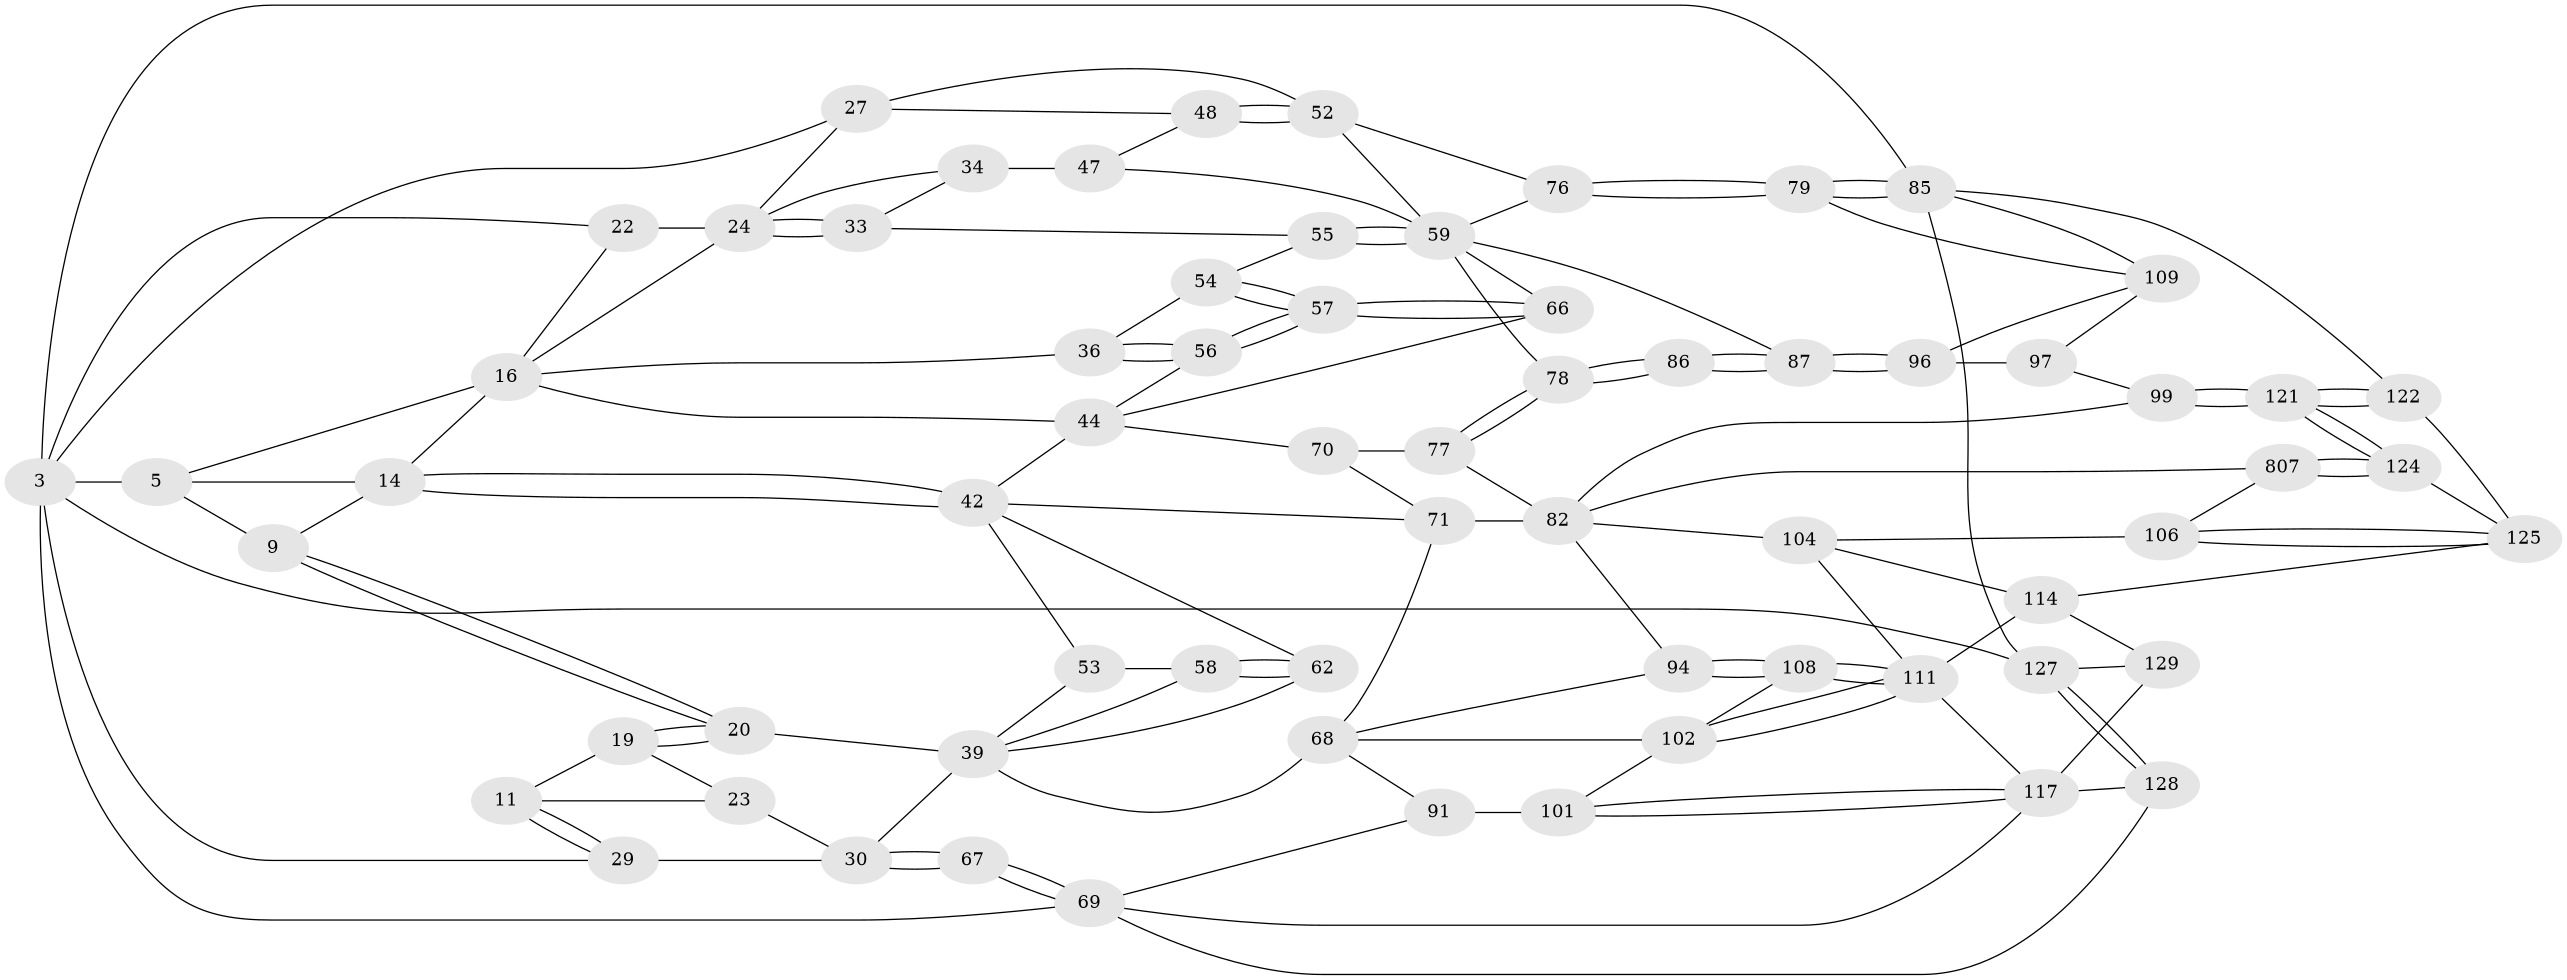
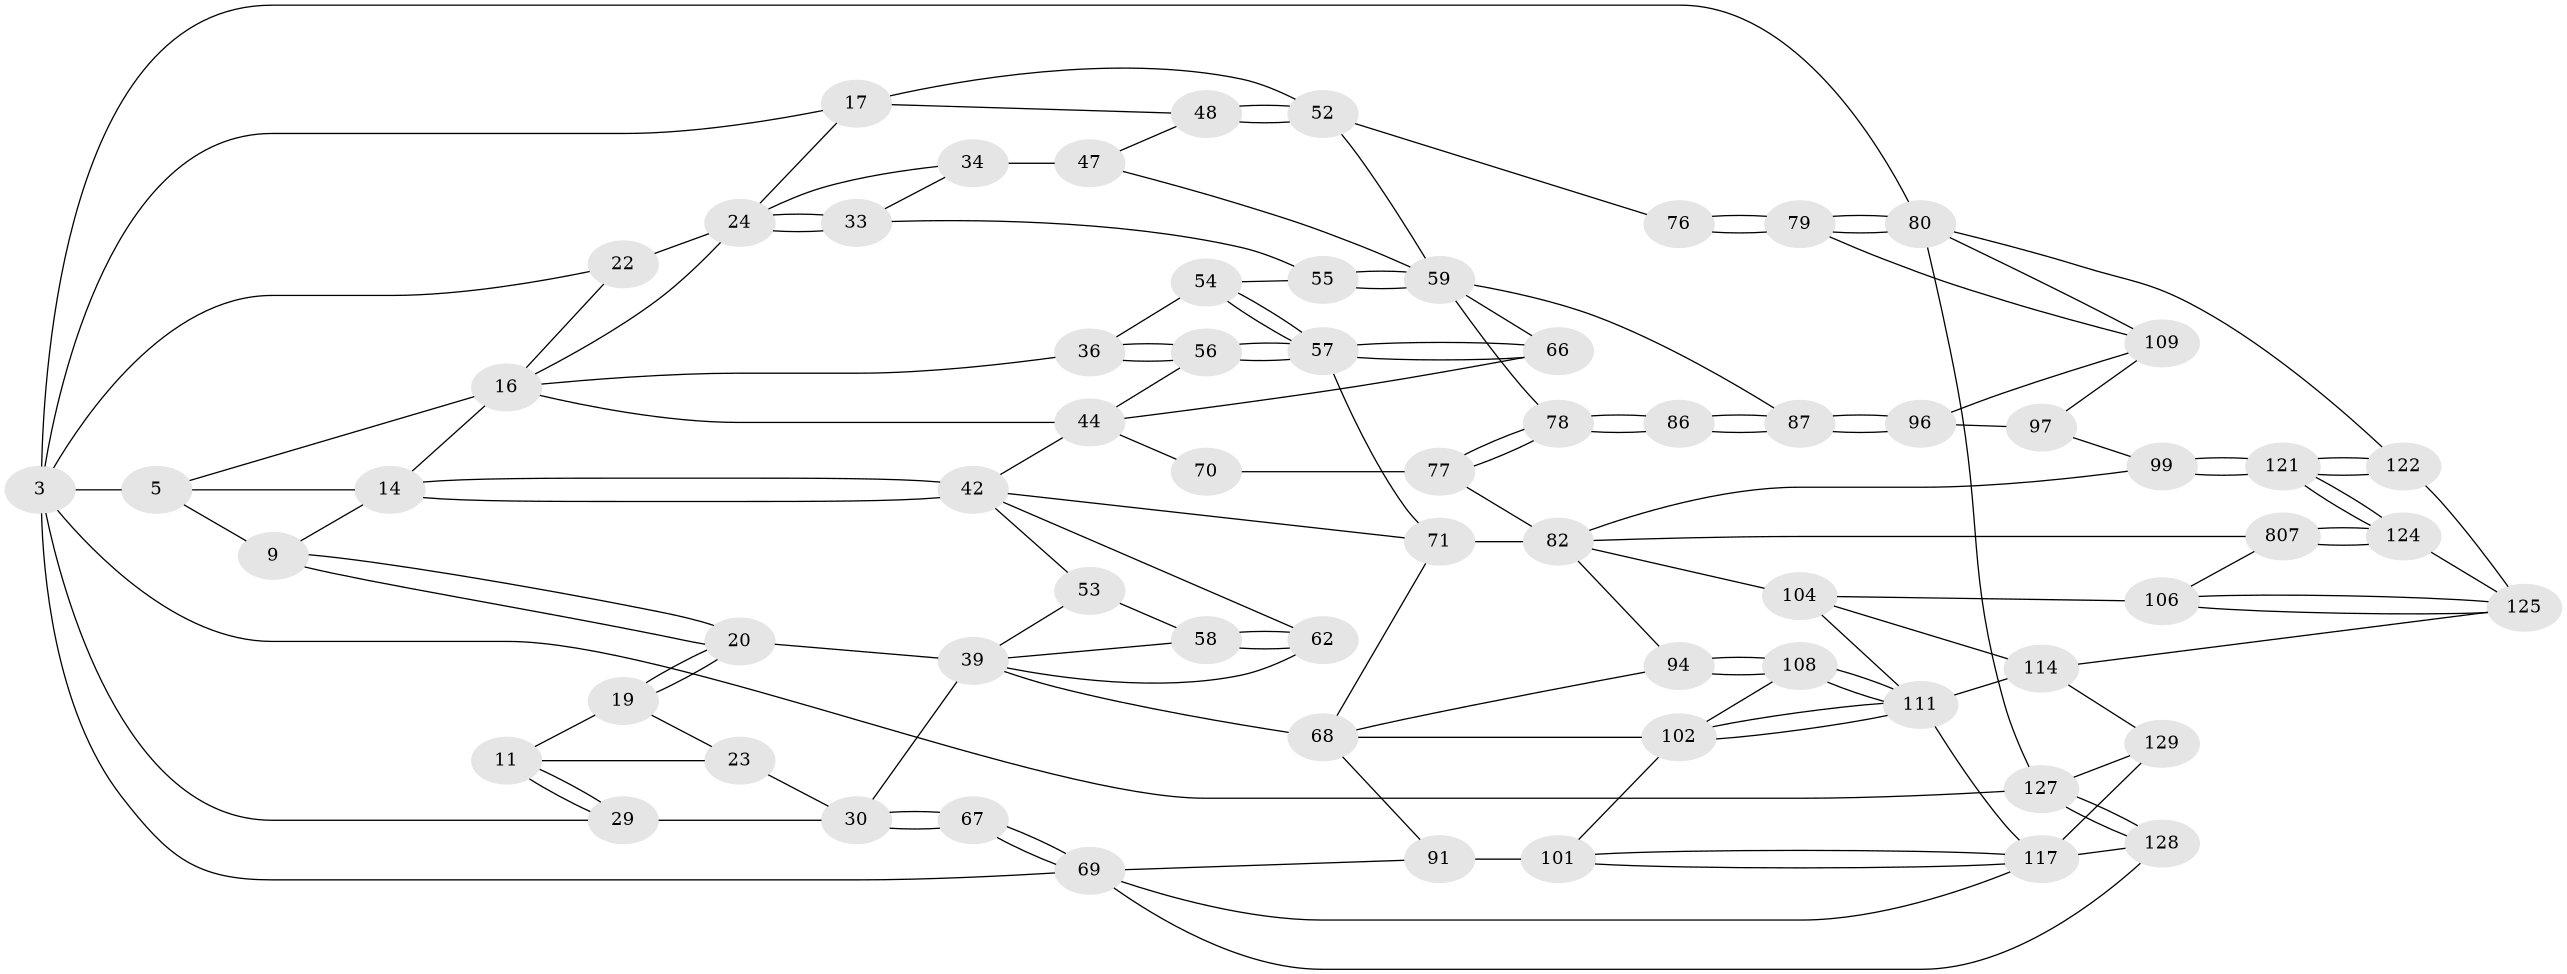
  graph {
    rankdir=LR
    node [color=gray90 style=filled]
    3 [super="+4+32"]
    5 [super="+6"]
    22
-   27 [super="+28"]
+   27 [super="+28" label=17]
    29
    69 [super="+89"]
-   80 [super="+81+120" label=85]
+   80 [super="+81+120"]
    127
    9 [super="+10"]
    14 [super="+15"]
    20
    11 [super="+12"]
    19
    23
    16 [super="+17+35"]
    24 [super="+25"]
    48
    52 [super="+53"]
    30 [super="+31"]
    91
    117 [super="+119+118"]
    128
    109 [super="+110"]
    122
    129 [super="+136"]
    42 [super="+43+51"]
    36 [super="+37"]
    44 [super="+45+65"]
    39 [super="+64+40"]
    n30 [label=53]
    62
    n32 [label=71 super="+74+85"]
    33 [super="+38"]
    34 [super="+46"]
    54
    56
    70 [super="+71"]
    66
    58
    68 [super="+84"]
    67
    55
    47
    59 [super="+72+60"]
    76
    57
    94
    102 [super="+103"]
    77
    82 [super="+83+88"]
    78
    87
    79
    86
    96
    101
    108
    111 [super="+112"]
    99
    104 [super="+105"]
    n61 [label=807]
    125 [super="+126"]
    121
    106
    114 [super="+130+115"]
    124
    97 [super="+100"]
    3 -- 5
    3 -- 22
    3 -- 27
    3 -- 29
    3 -- 69
    3 -- 80
    3 -- 127
    5 -- 9
    5 -- 14
    5 -- 16
    22 -- 24
    27 -- 48
    27 -- 52
    29 -- 30
    69 -- 91
    69 -- 117
    69 -- 128
    80 -- 127
    80 -- 109
    80 -- 122
    127 -- 128
    127 -- 128
    127 -- 129
    9 -- 14
    9 -- 20
    9 -- 20
    14 -- 16
    14 -- 42
    14 -- 42
    20 -- 39
    11 -- 29
    11 -- 29
    11 -- 19
    11 -- 23
    19 -- 20
    19 -- 20
    19 -- 23
    23 -- 30
    16 -- 22
    16 -- 24
    16 -- 36
    16 -- 44
    24 -- 27
    24 -- 33
    24 -- 33
    24 -- 34
    48 -- 52
    48 -- 52
    52 -- 59
    52 -- 76
    30 -- 39
    30 -- 67
    30 -- 67
    91 -- 101
    117 -- 128
    117 -- 129
    122 -- 125
    42 -- 44
    42 -- n30
    42 -- 62
    42 -- n32
    36 -- 54
    36 -- 56
    36 -- 56
    44 -- 56
    44 -- 70
    44 -- 66
    39 -- n30
    39 -- 62
    39 -- 58
    39 -- 68
    n30 -- 58
    n32 -- 82 [weight=2]
    33 -- 34 [weight=2]
    33 -- 55
    34 -- 47
    54 -- 55
    54 -- 57
    54 -- 57
    56 -- 57
    56 -- 57
-   70 -- n32
+   57 -- n32
    70 -- 77
    58 -- 62
    58 -- 62
    68 -- 91
    68 -- n32
    68 -- 94
    68 -- 102
    67 -- 69
    67 -- 69
    55 -- 59
    55 -- 59
    47 -- 48
    47 -- 59
    59 -- 66
-   59 -- 76
    59 -- 78
    59 -- 87
    76 -- 79
    76 -- 79
    57 -- 66
    57 -- 66
    94 -- 108
    94 -- 108
    102 -- 108
    102 -- 111
    102 -- 111
    77 -- 82
    77 -- 78
    77 -- 78
    82 -- 94
    82 -- 99
    82 -- 104
    82 -- n61
    78 -- 86
    78 -- 86
    87 -- 96
    87 -- 96
    79 -- 80
    79 -- 80
    79 -- 109
    86 -- 87
    86 -- 87
    96 -- 109
    96 -- 97
    101 -- 117
    101 -- 117
    101 -- 102
    108 -- 111
    108 -- 111
    111 -- 117
    111 -- 114
    99 -- 121
    99 -- 121
    104 -- 111
    104 -- 106
    104 -- 114
    n61 -- 124
    n61 -- 124
    121 -- 122
    121 -- 122
    121 -- 124
    121 -- 124
    106 -- n61
    106 -- 125
    106 -- 125
    114 -- 129 [weight=2]
    114 -- 125 [weight=3]
    124 -- 125
    97 -- 109
    97 -- 99
  }
